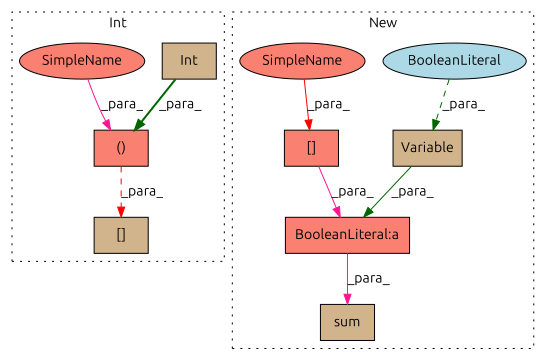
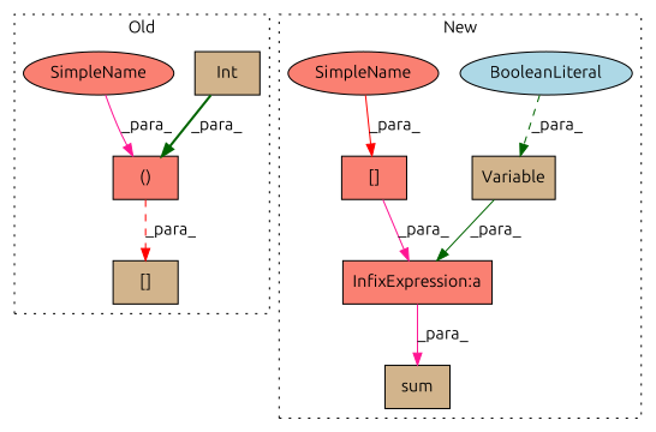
  digraph {
    fontname=Ubuntu
    node [a=32 fillcolor=salmon fontname=Ubuntu l="4,1" s=3926 shape=box style=filled]
    edge [color=darkgreen fontname=Ubuntu style=solid]
    n1 [fillcolor=tan label=Int s="3941,3950"]
    n2 [a=106 l=32 label="()"]
    n3 [a=2 fillcolor=tan l="19,2" label="[]" s="3907,3958"]
    n4 [a=42 l=1 label=SimpleName shape=ellipse]
    n5 [fillcolor=tan l="9,1" label=Variable s="3819,3850"]
    n6 [a=9 fillcolor=lightblue l=5 label=BooleanLiteral s=3845 shape=ellipse]
-   n7 [a=27 l=3 label="BooleanLiteral:a" s=3886]
+   n7 [a=27 l=3 label="InfixExpression:a" s=3886]
    n8 [a=2 l="12,1" label="[]" s="3872,3885"]
    n9 [fillcolor=tan label=sum s="3868,3894"]
    n10 [a=42 l=1 label=SimpleName s=3884 shape=ellipse]
    subgraph cluster_1 {
-     label=Int
+     label=Old
      style=dotted
      n1
      n2
      n3
      n4
    }
    subgraph cluster_2 {
      label=New
      style=dotted
      n5
      n6
      n7
      n8
      n9
      n10
    }
    n1 -> n2 [label=_para_ style=bold]
    n2 -> n3 [color=red label=_para_ style=dashed]
    n4 -> n2 [color=deeppink label=_para_]
    n5 -> n7 [label=_para_]
    n6 -> n5 [label=_para_ style=dashed]
    n7 -> n9 [color=deeppink label=_para_]
    n8 -> n7 [color=deeppink label=_para_]
    n10 -> n8 [color=red label=_para_]
  }
